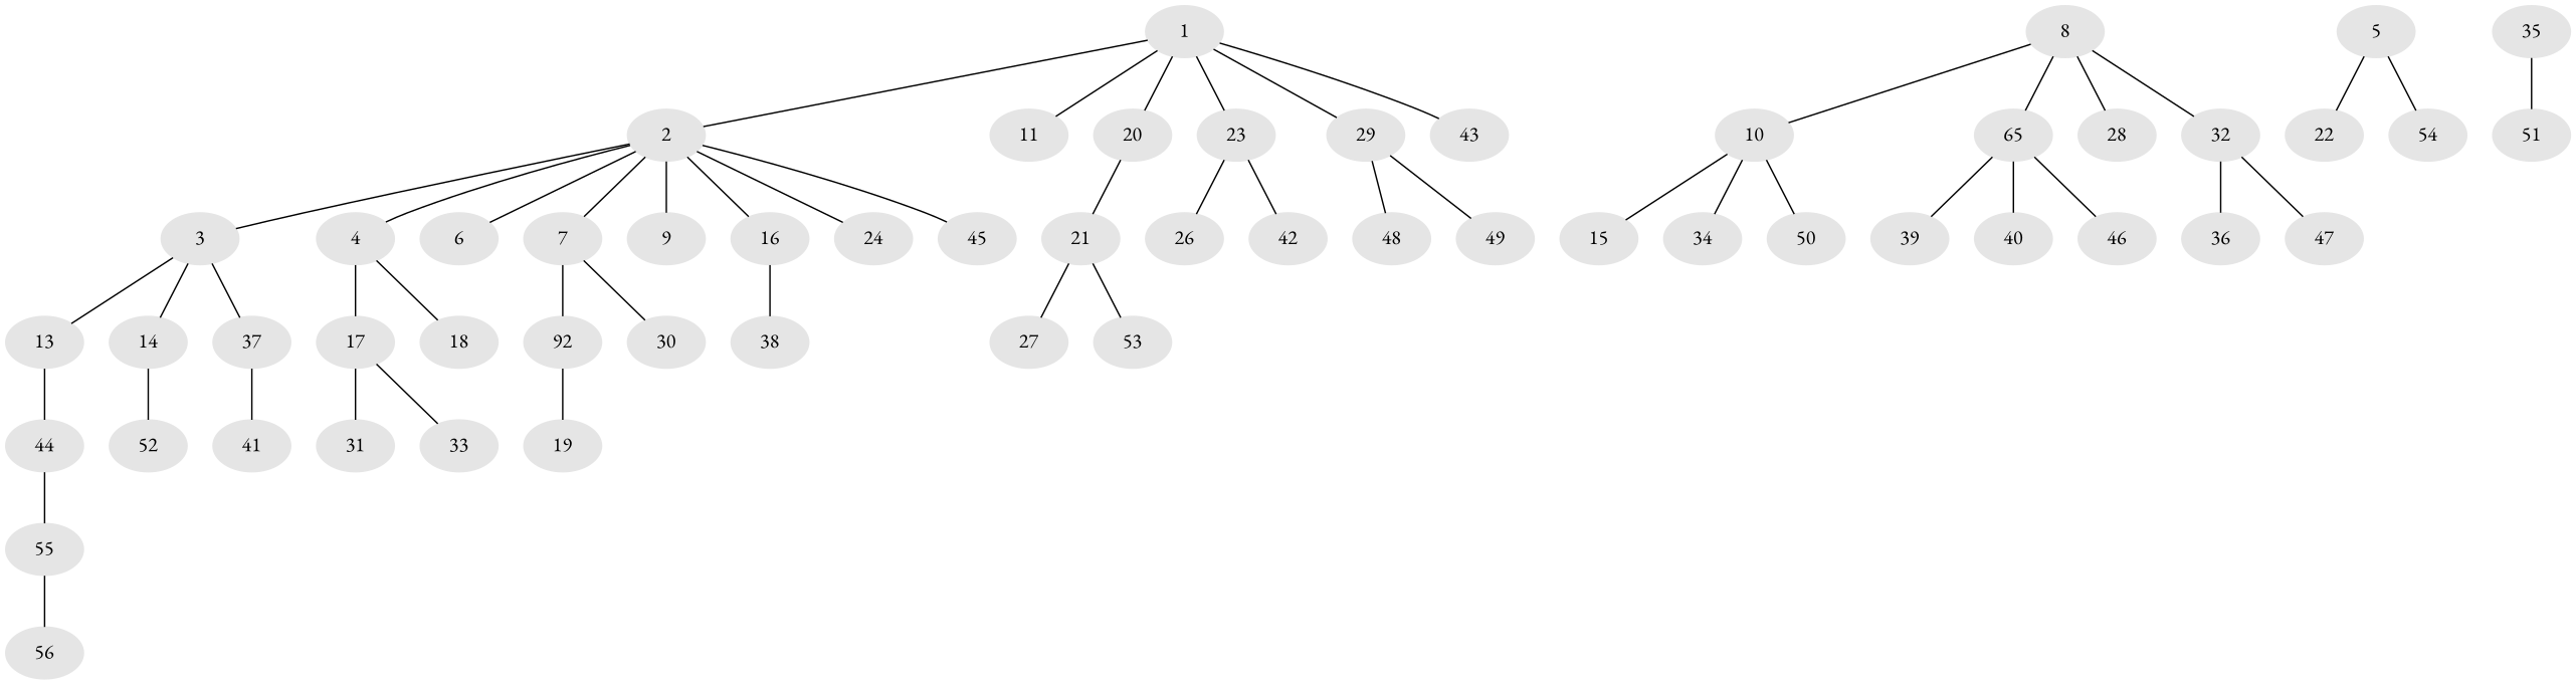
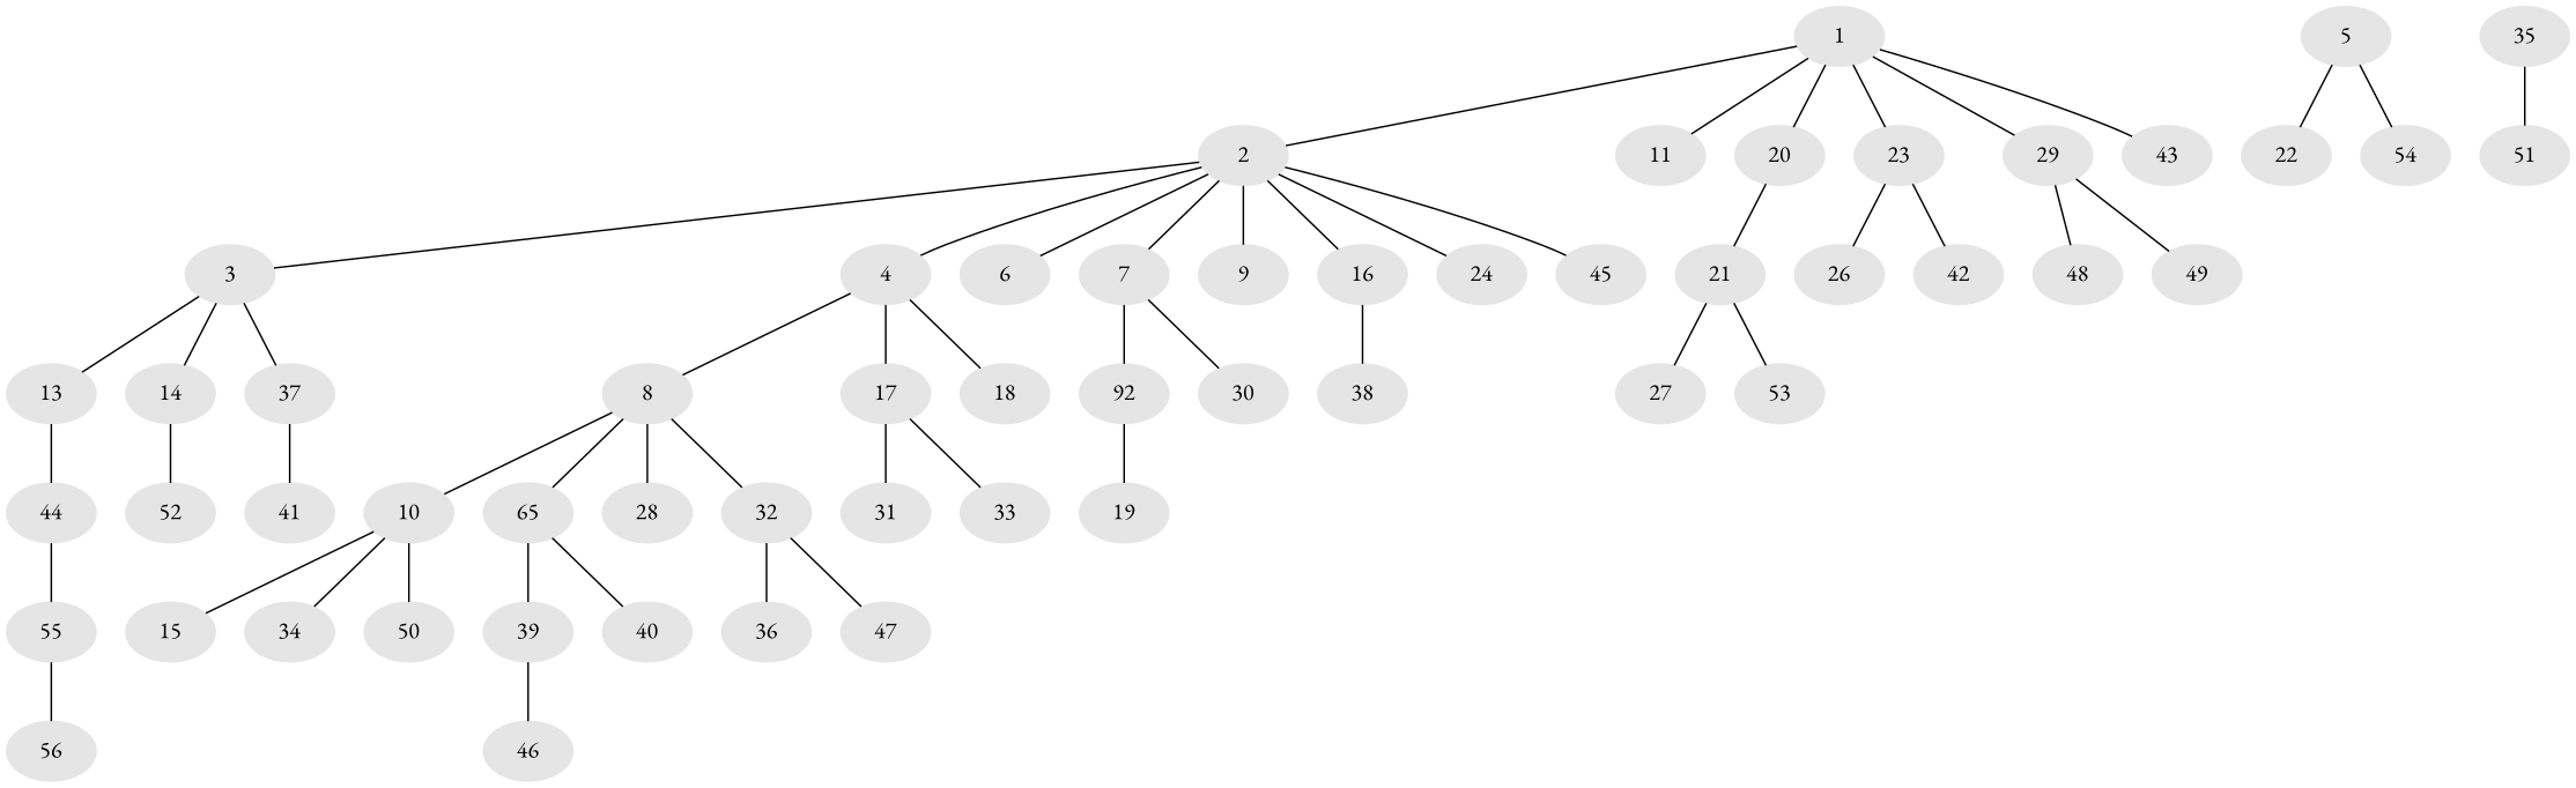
  graph {
    fontname="EB Garamond"
    node [color=gray90 fontname="EB Garamond" style=filled]
    edge [fontname="EB Garamond"]
    1
    2
    11
    20
    23
    29
    43
    3
    4
    6
    7
    9
    16
    24
    45
    21
    26
    42
    48
    49
    13
    14
    37
    8
    17
    18
    5
    22
    54
    n30 [label=92]
    30
    38
    44
    52
    41
    10
    n37 [label=65]
    28
    32
    31
    33
    19
    15
    34
    50
    39
    40
    36
    47
    55
    27
    53
    35
    51
    46
    56
    1 -- 2
    1 -- 11
    1 -- 20
    1 -- 23
    1 -- 29
    1 -- 43
    2 -- 3
    2 -- 4
    2 -- 6
    2 -- 7
    2 -- 9
    2 -- 16
    2 -- 24
    2 -- 45
    20 -- 21
    23 -- 26
    23 -- 42
    29 -- 48
    29 -- 49
    3 -- 13
    3 -- 14
    3 -- 37
+   4 -- 8
    4 -- 17
    4 -- 18
    7 -- n30
    7 -- 30
    16 -- 38
    21 -- 27
    21 -- 53
    13 -- 44
    14 -- 52
    37 -- 41
    8 -- 10
    8 -- n37
    8 -- 28
    8 -- 32
    17 -- 31
    17 -- 33
    5 -- 22
    5 -- 54
    n30 -- 19
    44 -- 55
    10 -- 15
    10 -- 34
    10 -- 50
    n37 -- 39
    n37 -- 40
    32 -- 36
    32 -- 47
-   n37 -- 46
+   39 -- 46
    55 -- 56
    35 -- 51
  }
